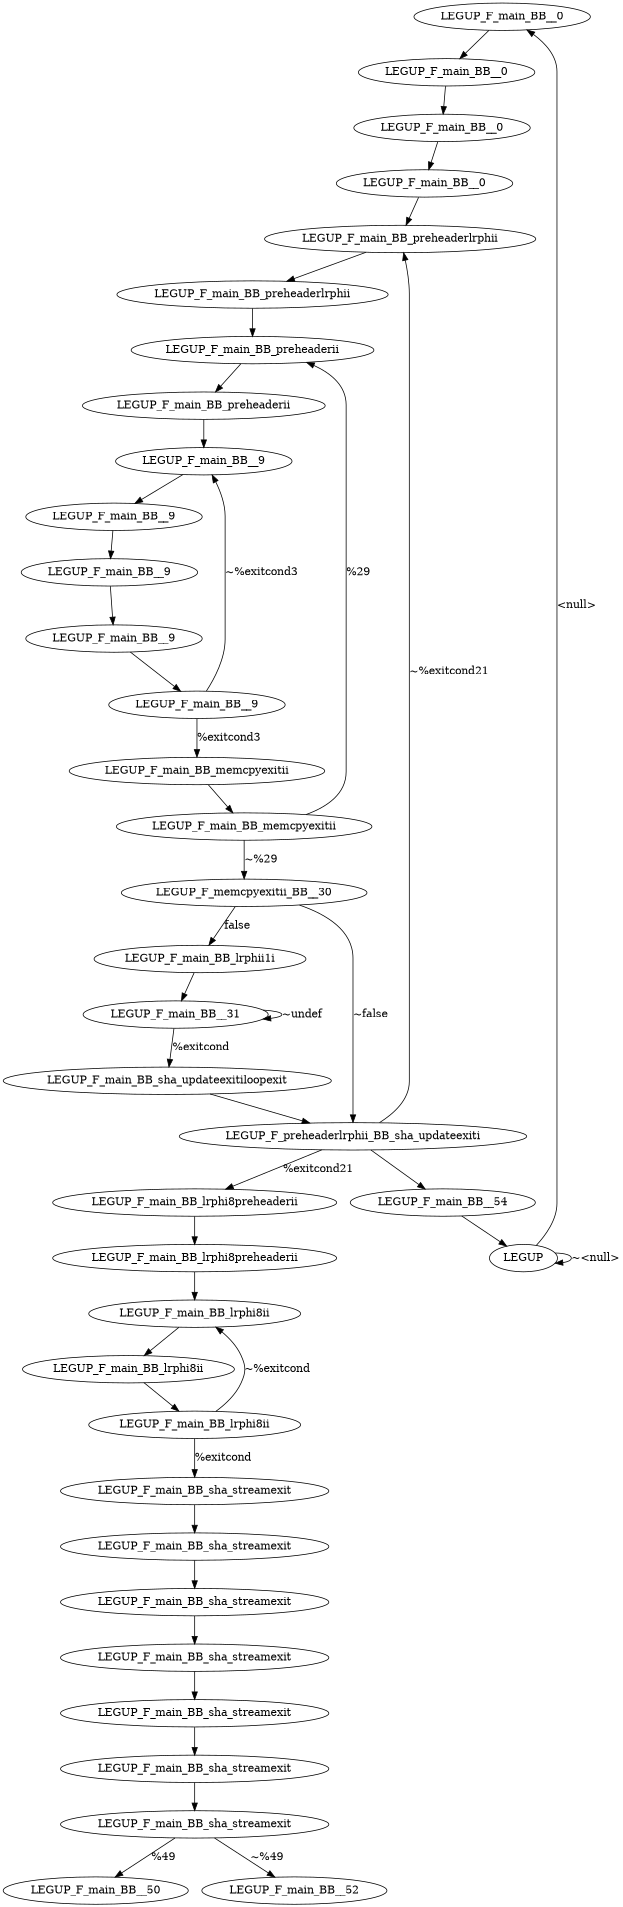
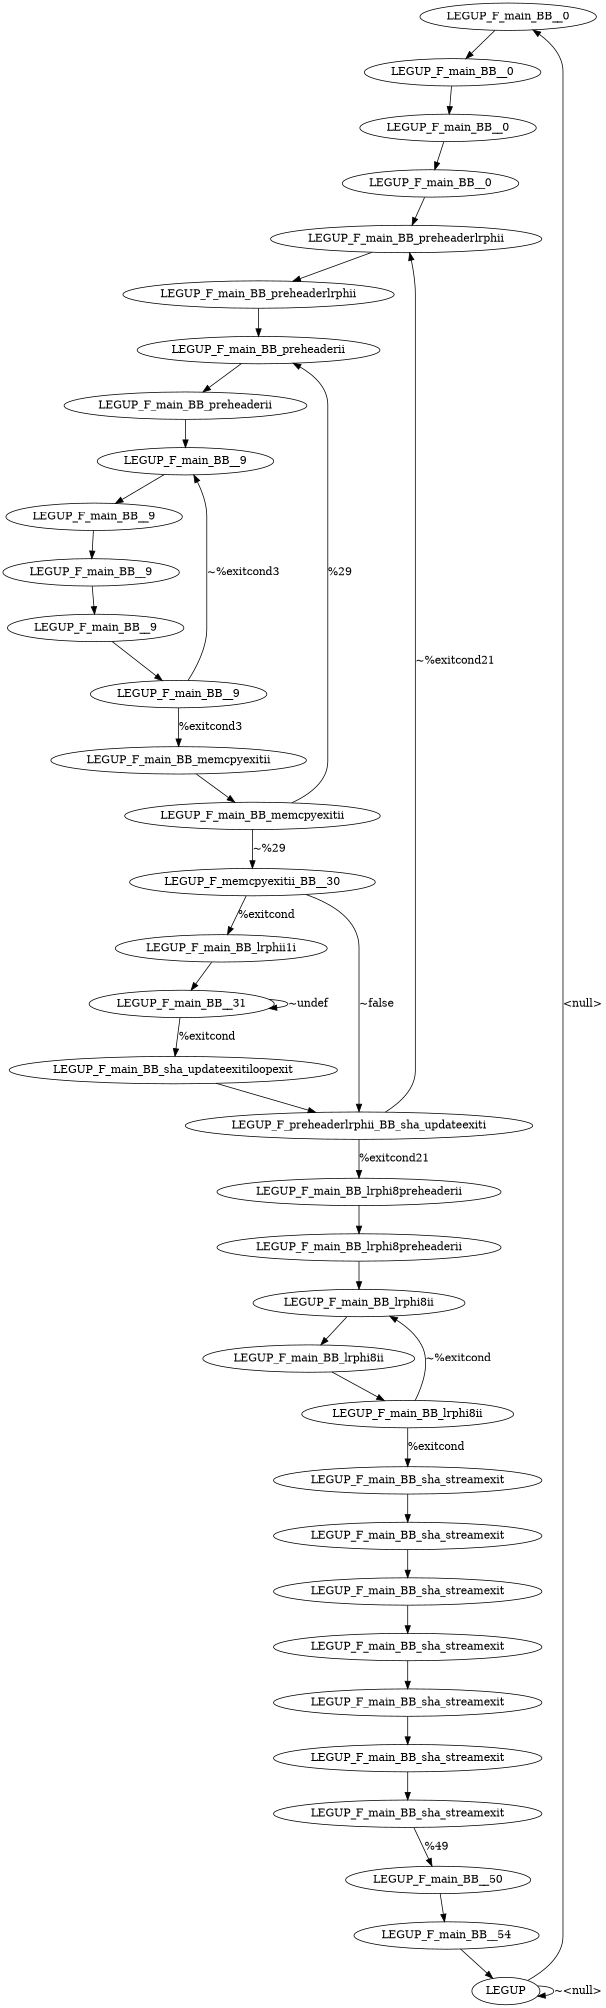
  digraph {
    n1 [label=LEGUP_F_main_BB__0]
    n2 [label=LEGUP_F_main_BB__0]
    n3 [label=LEGUP_F_main_BB__0]
    n4 [label=LEGUP]
    n5 [label=LEGUP_F_main_BB__0]
    n6 [label=LEGUP_F_main_BB_preheaderlrphii]
    n7 [label=LEGUP_F_main_BB_preheaderlrphii]
    n8 [label=LEGUP_F_main_BB_preheaderii]
    n9 [label=LEGUP_F_main_BB_preheaderii]
    n10 [label=LEGUP_F_main_BB__9]
    n11 [label=LEGUP_F_main_BB__9]
    n12 [label=LEGUP_F_main_BB__9]
    n13 [label=LEGUP_F_main_BB__9]
    n14 [label=LEGUP_F_main_BB__9]
    n15 [label=LEGUP_F_main_BB_memcpyexitii]
    n16 [label=LEGUP_F_main_BB_memcpyexitii]
    n17 [label=LEGUP_F_memcpyexitii_BB__30]
    n18 [label=LEGUP_F_main_BB_lrphii1i]
    n19 [label=LEGUP_F_preheaderlrphii_BB_sha_updateexiti]
    n20 [label=LEGUP_F_main_BB__31]
    n21 [label=LEGUP_F_main_BB_lrphi8preheaderii]
    n22 [label=LEGUP_F_main_BB_sha_updateexitiloopexit]
    n23 [label=LEGUP_F_main_BB_lrphi8preheaderii]
    n24 [label=LEGUP_F_main_BB_lrphi8ii]
    n25 [label=LEGUP_F_main_BB_lrphi8ii]
    n26 [label=LEGUP_F_main_BB_lrphi8ii]
    n27 [label=LEGUP_F_main_BB_sha_streamexit]
    n28 [label=LEGUP_F_main_BB_sha_streamexit]
    n29 [label=LEGUP_F_main_BB_sha_streamexit]
    n30 [label=LEGUP_F_main_BB_sha_streamexit]
    n31 [label=LEGUP_F_main_BB_sha_streamexit]
    n32 [label=LEGUP_F_main_BB_sha_streamexit]
    n33 [label=LEGUP_F_main_BB_sha_streamexit]
    n34 [label=LEGUP_F_main_BB__50]
-   n35 [label=LEGUP_F_main_BB__52]
    n36 [label=LEGUP_F_main_BB__54]
    n1 -> n2
    n2 -> n3
    n3 -> n5
    n4 -> n1 [label="<null>"]
    n4 -> n4 [label="~<null>"]
    n5 -> n6
    n6 -> n7
    n7 -> n8
    n8 -> n9
    n9 -> n10
    n10 -> n11
    n11 -> n12
    n12 -> n13
    n13 -> n14
    n14 -> n10 [label="~%exitcond3"]
    n14 -> n15 [label="%exitcond3"]
    n15 -> n16
    n16 -> n8 [label="%29"]
    n16 -> n17 [label="~%29"]
-   n17 -> n18 [label=false]
+   n17 -> n18 [label="%exitcond"]
    n17 -> n19 [label="~false"]
    n18 -> n20
    n19 -> n6 [label="~%exitcond21"]
    n19 -> n21 [label="%exitcond21"]
    n20 -> n20 [label="~undef"]
    n20 -> n22 [label="%exitcond"]
    n21 -> n23
    n22 -> n19
    n23 -> n24
    n24 -> n25
    n25 -> n26
    n26 -> n24 [label="~%exitcond"]
    n26 -> n27 [label="%exitcond"]
    n27 -> n28
    n28 -> n29
    n29 -> n30
    n30 -> n31
    n31 -> n32
    n32 -> n33
    n33 -> n34 [label="%49"]
-   n33 -> n35 [label="~%49"]
-   n19 -> n36
+   n34 -> n36
    n36 -> n4
  }
